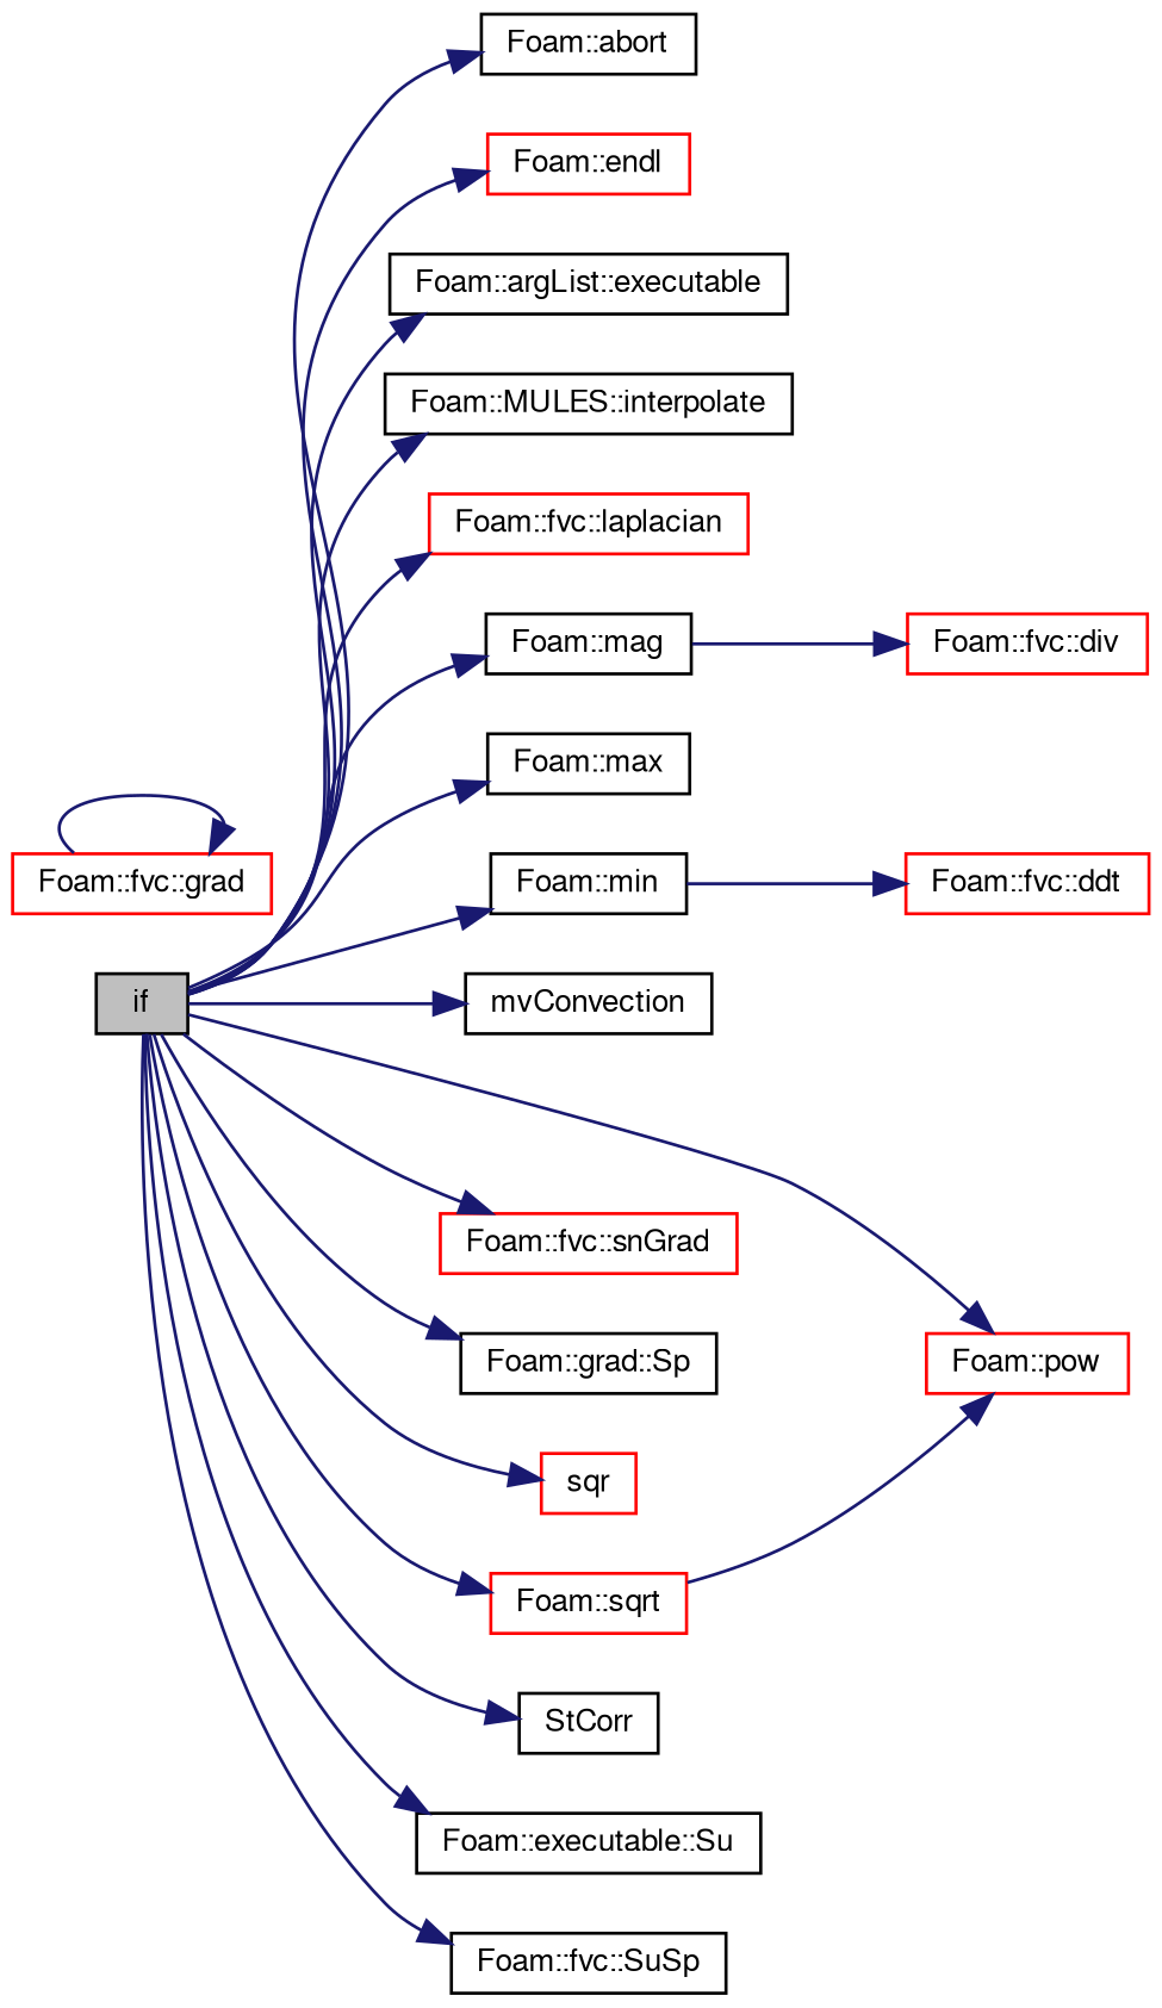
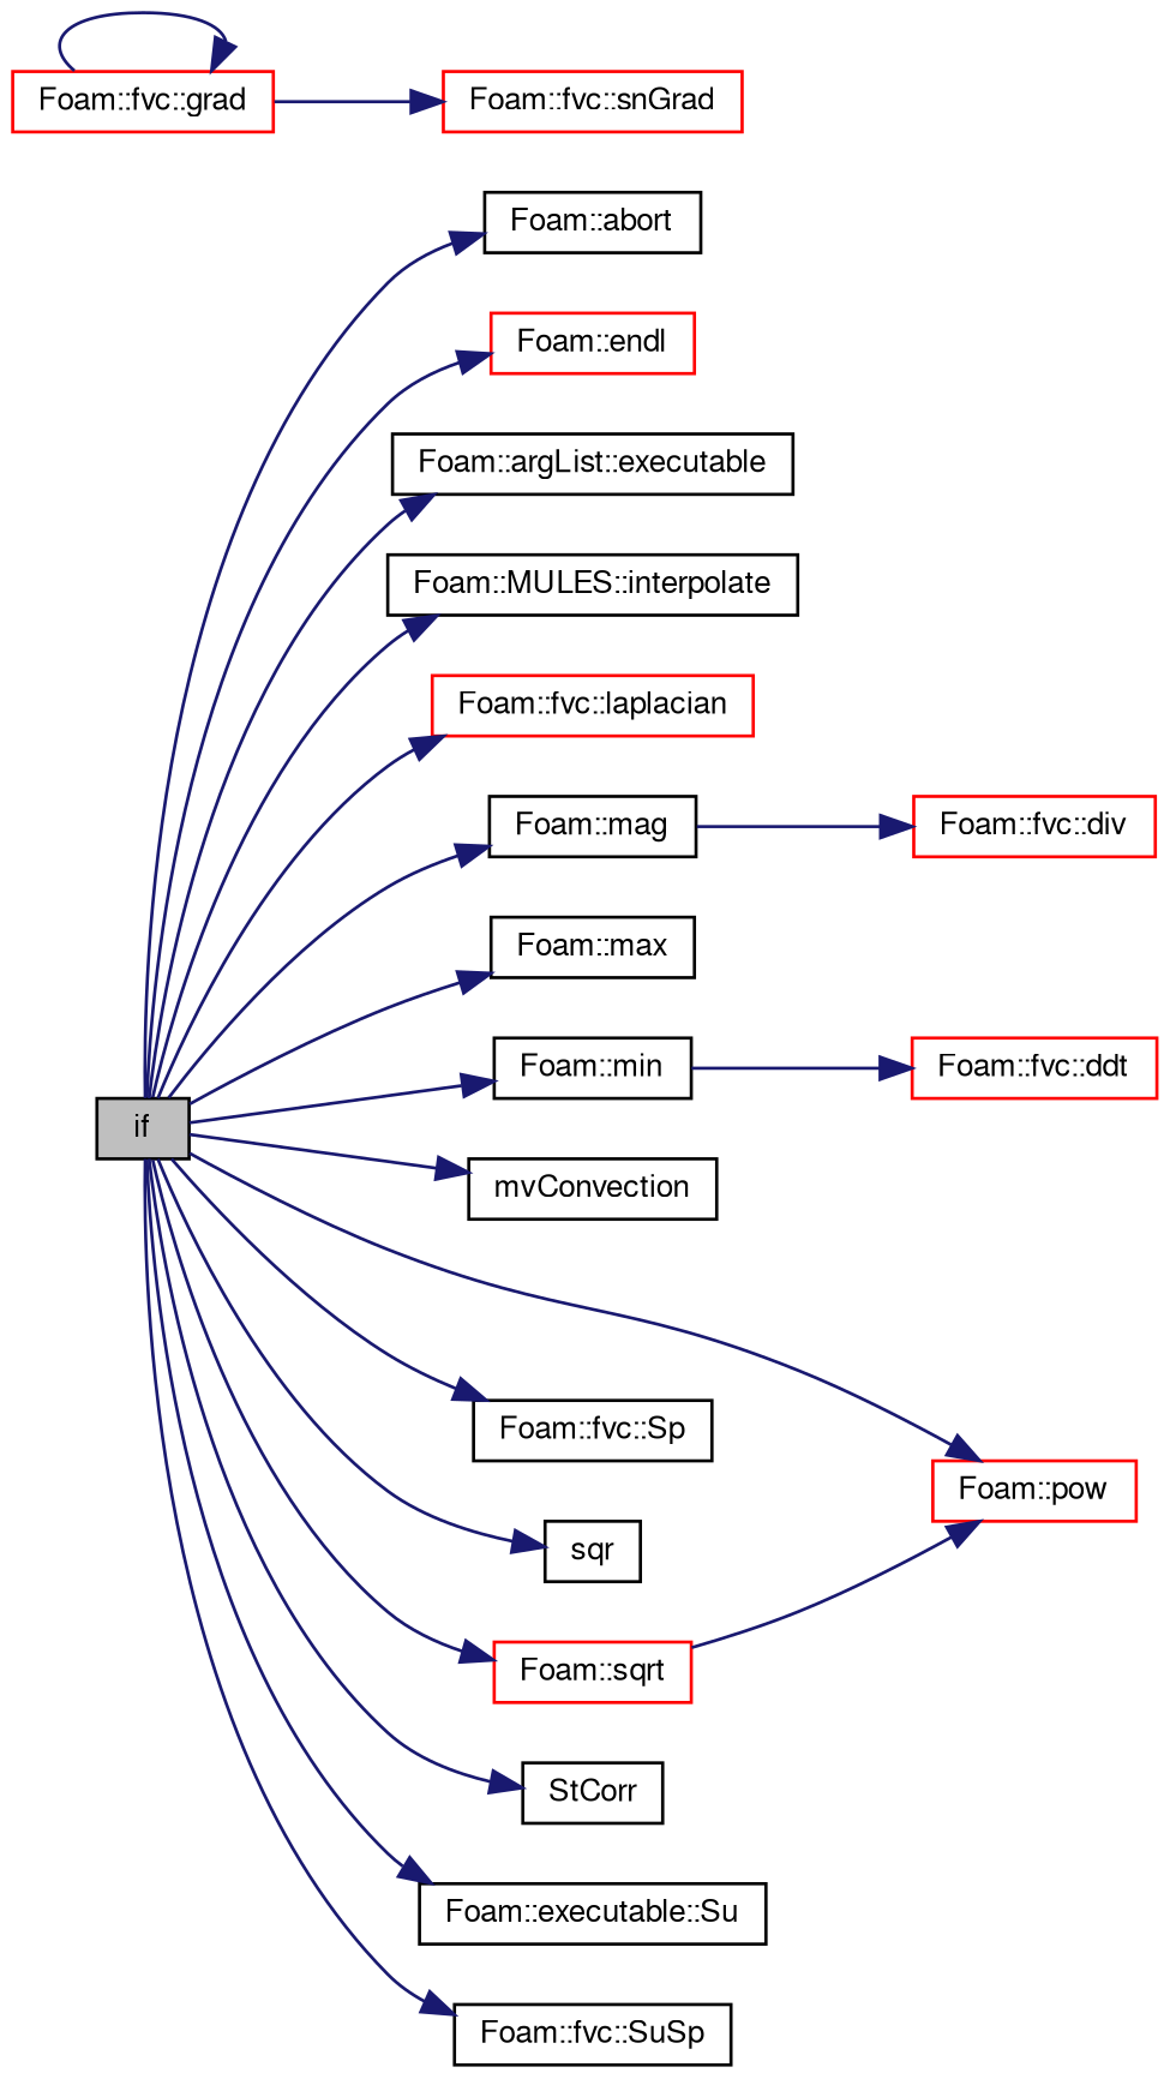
  digraph {
    rankdir=LR
    node [color=black fontname=FreeSans fontsize=10 shape=record]
    edge [color=midnightblue fontname=FreeSans fontsize=10 labelfontname=FreeSans labelfontsize=10 style=solid]
    n1 [fillcolor=grey75 fontcolor=black height=0.2 label=if style=filled width=0.4]
    n2 [height=0.2 label="Foam::abort" width=0.4]
    n3 [color=red height=0.2 label="Foam::endl" width=0.4]
    n4 [height=0.2 label="Foam::argList::executable" width=0.4]
    n5 [height=0.2 label="Foam::MULES::interpolate" width=0.4]
    n6 [color=red height=0.2 label="Foam::fvc::laplacian" width=0.4]
    n7 [height=0.2 label="Foam::mag" width=0.4]
    n8 [height=0.2 label="Foam::max" width=0.4]
    n9 [height=0.2 label="Foam::min" width=0.4]
    n10 [height=0.2 label=mvConvection width=0.4]
    n11 [color=red height=0.2 label="Foam::pow" width=0.4]
    n12 [color=red height=0.2 label="Foam::fvc::snGrad" width=0.4]
-   n13 [height=0.2 label="Foam::grad::Sp" width=0.4]
-   n14 [color=red height=0.2 label=sqr width=0.4]
+   n13 [height=0.2 label="Foam::fvc::Sp" width=0.4]
+   n14 [height=0.2 label=sqr width=0.4]
    n15 [color=red height=0.2 label="Foam::sqrt" width=0.4]
    n16 [height=0.2 label=StCorr width=0.4]
    n17 [height=0.2 label="Foam::executable::Su" width=0.4]
    n18 [height=0.2 label="Foam::fvc::SuSp" width=0.4]
    n19 [color=red height=0.2 label="Foam::fvc::ddt" width=0.4]
    n20 [color=red height=0.2 label="Foam::fvc::div" width=0.4]
    n21 [color=red height=0.2 label="Foam::fvc::grad" width=0.4]
    n1 -> n2
    n1 -> n3
    n1 -> n4
    n1 -> n5
    n1 -> n6
    n1 -> n7
    n1 -> n8
    n1 -> n9
    n1 -> n10
    n1 -> n11
-   n1 -> n12
+   n21 -> n12
    n1 -> n13
    n1 -> n14
    n1 -> n15
    n1 -> n16
    n1 -> n17
    n1 -> n18
    n7 -> n20
    n9 -> n19
    n15 -> n11
    n21 -> n21
  }
